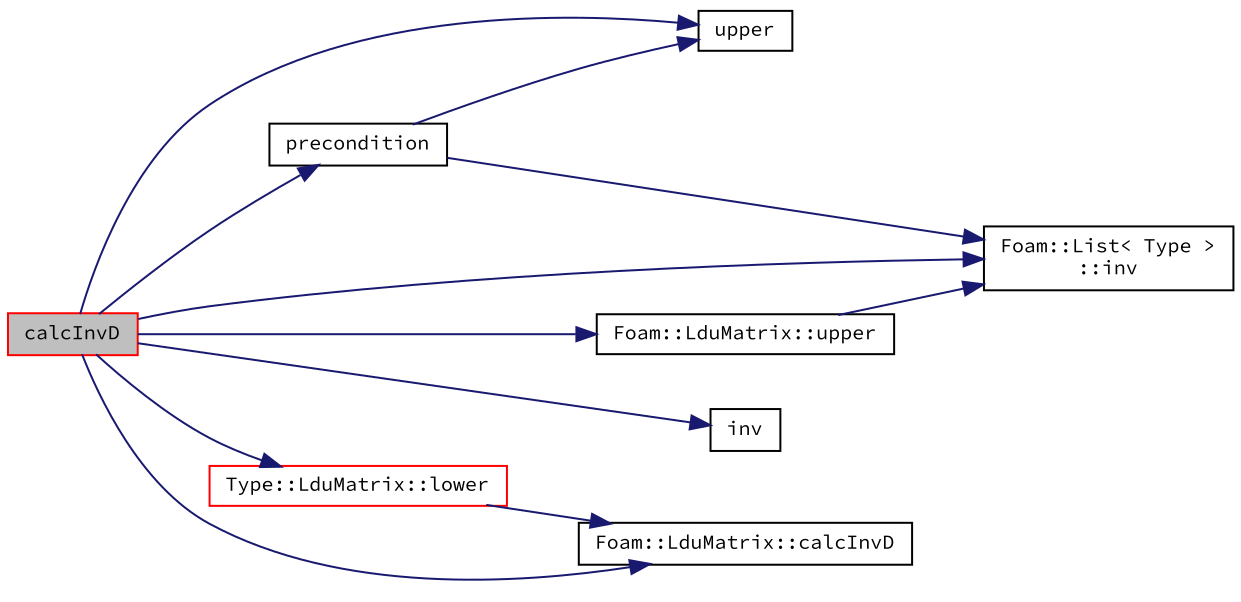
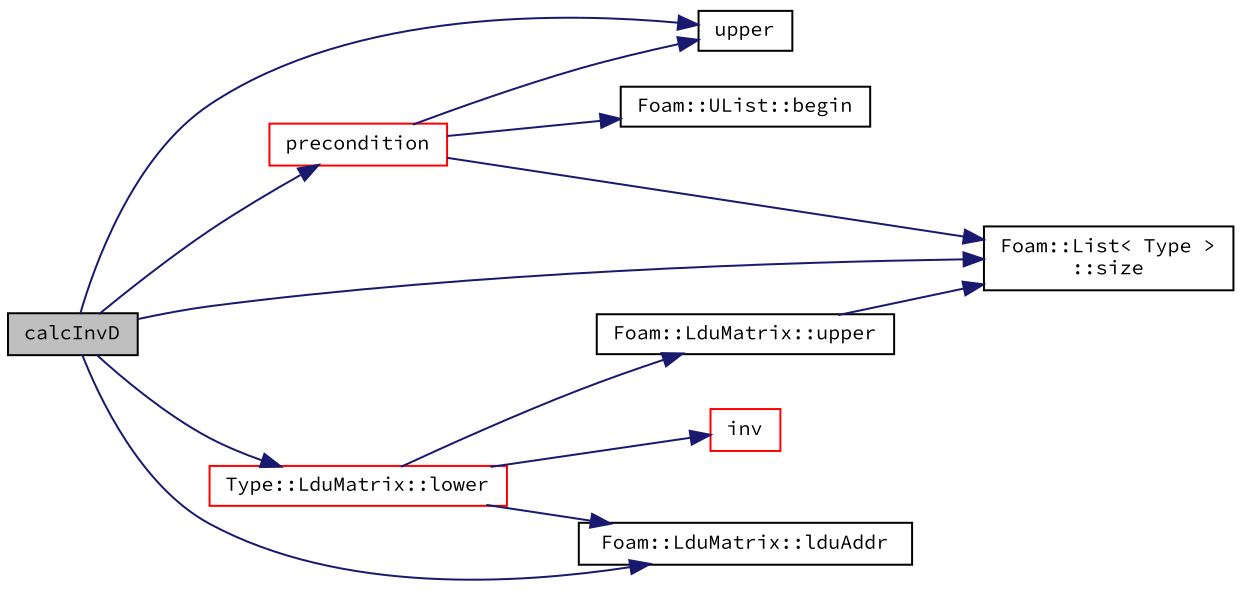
  digraph {
    fontname="Source Code Pro"
    rankdir=LR
    node [color=black fontname="Source Code Pro" fontsize=10 shape=record]
    edge [color=midnightblue fontname="Source Code Pro" fontsize=10 labelfontname=FreeSans labelfontsize=10 style=solid]
-   n1 [color=red fillcolor=grey75 fontcolor=black height=0.2 label=calcInvD style=filled width=0.4]
+   n1 [fillcolor=grey75 fontcolor=black height=0.2 label=calcInvD style=filled width=0.4]
    n2 [height=0.2 label=upper width=0.4]
-   n3 [height=0.2 label=inv width=0.4]
-   n4 [height=0.2 label="Foam::LduMatrix::calcInvD" width=0.4]
+   n3 [color=red height=0.2 label=inv width=0.4]
+   n4 [height=0.2 label="Foam::LduMatrix::lduAddr" width=0.4]
    n5 [color=red height=0.2 label="Type::LduMatrix::lower" width=0.4]
-   n6 [height=0.2 label=precondition width=0.4]
-   n7 [height=0.2 label="Foam::List\< Type \>\l::inv" width=0.4]
+   n6 [color=red height=0.2 label=precondition width=0.4]
+   n7 [height=0.2 label="Foam::List\< Type \>\l::size" width=0.4]
    n8 [height=0.2 label="Foam::LduMatrix::upper" width=0.4]
+   n9 [height=0.2 label="Foam::UList::begin" width=0.4]
    n1 -> n2
-   n1 -> n3
+   n5 -> n3
    n1 -> n4
    n1 -> n5
    n1 -> n6
    n1 -> n7
-   n1 -> n8
+   n5 -> n8
    n5 -> n4
    n6 -> n2
    n6 -> n7
+   n6 -> n9
    n8 -> n7
  }
